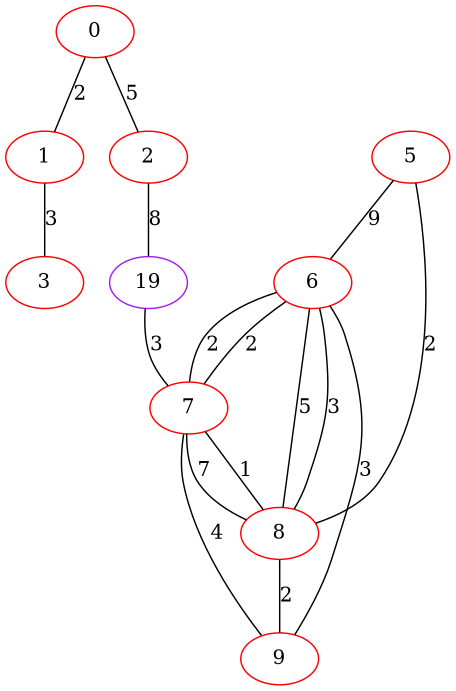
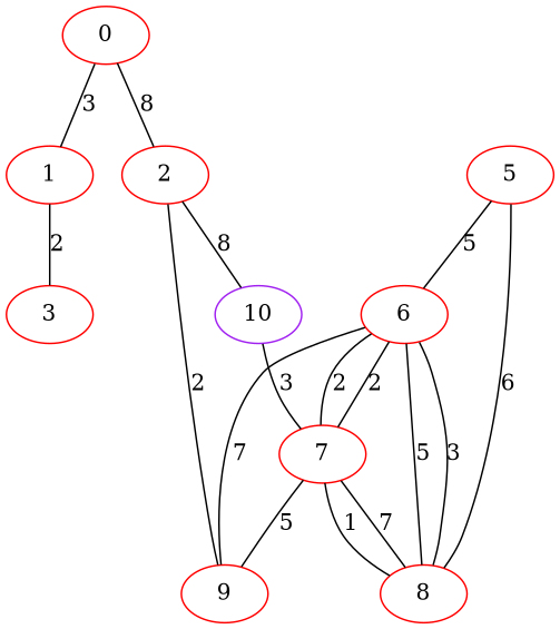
  graph {
    node [color=red weight=1]
    0
    1
    2
    3
-   10 [color=purple weight=4 label=19]
+   10 [color=purple weight=4]
    7
    5
    6
    8
    9
-   0 -- 1 [label=2]
-   0 -- 2 [label=5]
-   1 -- 3 [label=3]
+   0 -- 1 [label=3]
+   0 -- 2 [label=8]
+   1 -- 3 [label=2]
    2 -- 10 [label=8]
    10 -- 7 [label=3]
    7 -- 8 [label=7]
    7 -- 8 [label=1]
-   7 -- 9 [label=4]
-   5 -- 6 [label=9]
-   5 -- 8 [label=2]
+   7 -- 9 [label=5]
+   5 -- 6 [label=5]
+   5 -- 8 [label=6]
    6 -- 7 [label=2]
    6 -- 7 [label=2]
    6 -- 8 [label=5]
    6 -- 8 [label=3]
-   6 -- 9 [label=3]
-   8 -- 9 [label=2]
+   6 -- 9 [label=7]
+   2 -- 9 [label=2]
  }
